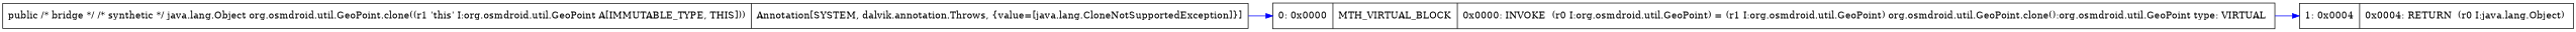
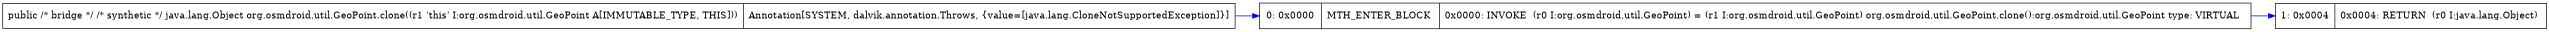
  digraph {
    rankdir=LR
    node [shape=record]
    edge [color=blue]
-   n1 [label="{0\:\ 0x0000|MTH_VIRTUAL_BLOCK\l|0x0000: INVOKE  (r0 I:org.osmdroid.util.GeoPoint) = (r1 I:org.osmdroid.util.GeoPoint) org.osmdroid.util.GeoPoint.clone():org.osmdroid.util.GeoPoint type: VIRTUAL \l}"]
+   n1 [label="{0\:\ 0x0000|MTH_ENTER_BLOCK\l|0x0000: INVOKE  (r0 I:org.osmdroid.util.GeoPoint) = (r1 I:org.osmdroid.util.GeoPoint) org.osmdroid.util.GeoPoint.clone():org.osmdroid.util.GeoPoint type: VIRTUAL \l}"]
    n2 [label="{1\:\ 0x0004|0x0004: RETURN  (r0 I:java.lang.Object) \l}"]
    n3 [label="{public \/* bridge *\/ \/* synthetic *\/ java.lang.Object org.osmdroid.util.GeoPoint.clone((r1 'this' I:org.osmdroid.util.GeoPoint A[IMMUTABLE_TYPE, THIS]))  | Annotation[SYSTEM, dalvik.annotation.Throws, \{value=[java.lang.CloneNotSupportedException]\}]\l}"]
    n1 -> n2
    n3 -> n1
  }
